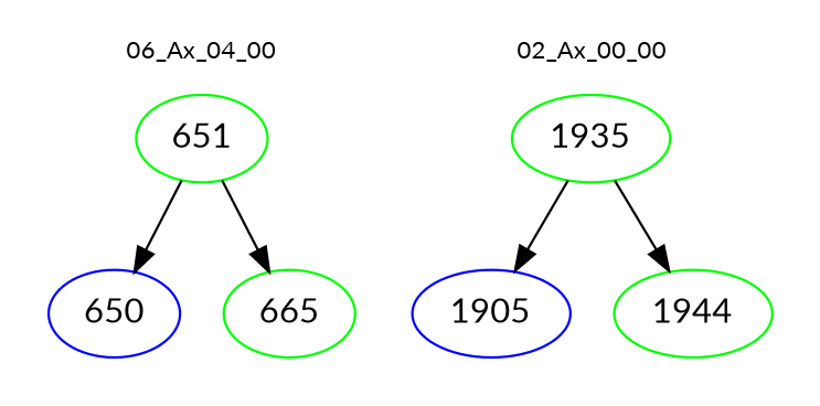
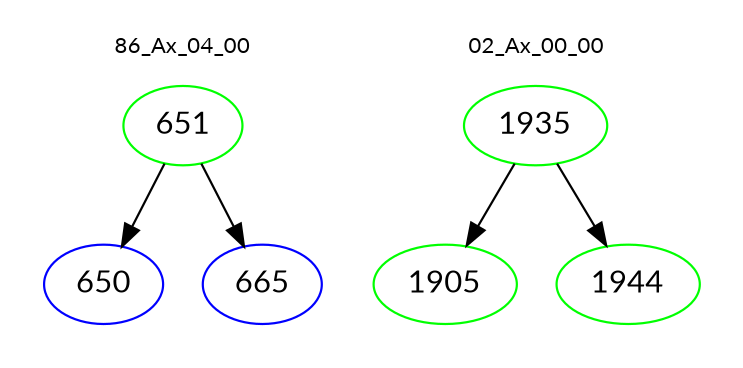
  digraph {
    fontname=Lato
    node [color=green fontname=Lato]
    edge [color=black fontname=Lato]
    n1 [label=651]
    n2 [color=blue label=650]
-   n3 [label=665]
+   n3 [color=blue label=665]
    n4 [label=1935]
-   n5 [color=blue label=1905]
+   n5 [label=1905]
    n6 [label=1944]
    subgraph cluster_1 {
      color=white
      fontsize=10
-     label="06_Ax_04_00"
+     label="86_Ax_04_00"
      n1
      n2
      n3
    }
    subgraph cluster_2 {
      color=white
      fontsize=10
      label="02_Ax_00_00"
      n4
      n5
      n6
    }
    n1 -> n2
    n1 -> n3
    n4 -> n5
    n4 -> n6
  }
